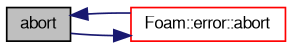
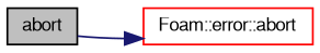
  digraph {
    rankdir=LR
    node [fontname=FreeSans fontsize=10 shape=record]
    edge [color=midnightblue fontname=FreeSans fontsize=10 labelfontname=FreeSans labelfontsize=10 style=solid]
    n1 [color=black fillcolor=grey75 fontcolor=black height=0.2 label=abort style=filled width=0.4]
    n2 [color=red height=0.2 label="Foam::error::abort" width=0.4]
    n1 -> n2
-   n2 -> n1
  }
